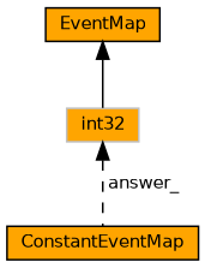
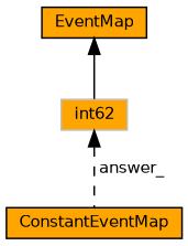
  digraph {
    node [color=black fillcolor=orange fontname=Helvetica fontsize=10 shape=record style=filled]
    edge [color=black dir=back fontname=Helvetica fontsize=10 labelfontname=Helvetica labelfontsize=10]
    n1 [fontcolor=black height=0.2 label=ConstantEventMap width=0.4]
    n2 [height=0.2 label=EventMap width=0.4]
-   n3 [color=grey75 height=0.2 label=int32 width=0.4]
+   n3 [color=grey75 height=0.2 label=int62 width=0.4]
    n2 -> n3 [style=solid]
    n3 -> n1 [label=" answer_" style=dashed]
  }
